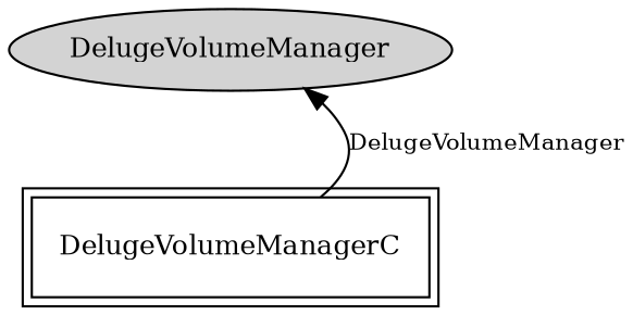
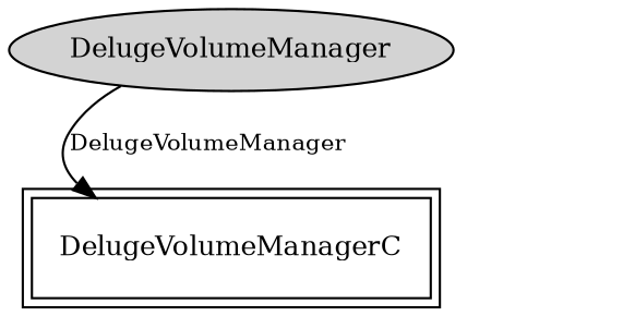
  digraph {
    node [fontsize=12]
    n1 [label=DelugeVolumeManager shape=ellipse style=filled]
    DelugeVolumeManagerC [peripheries=2 shape=box]
-   DelugeVolumeManagerC -> n1 [fontsize=10 label=DelugeVolumeManager]
+   n1 -> DelugeVolumeManagerC [fontsize=10 label=DelugeVolumeManager]
  }
